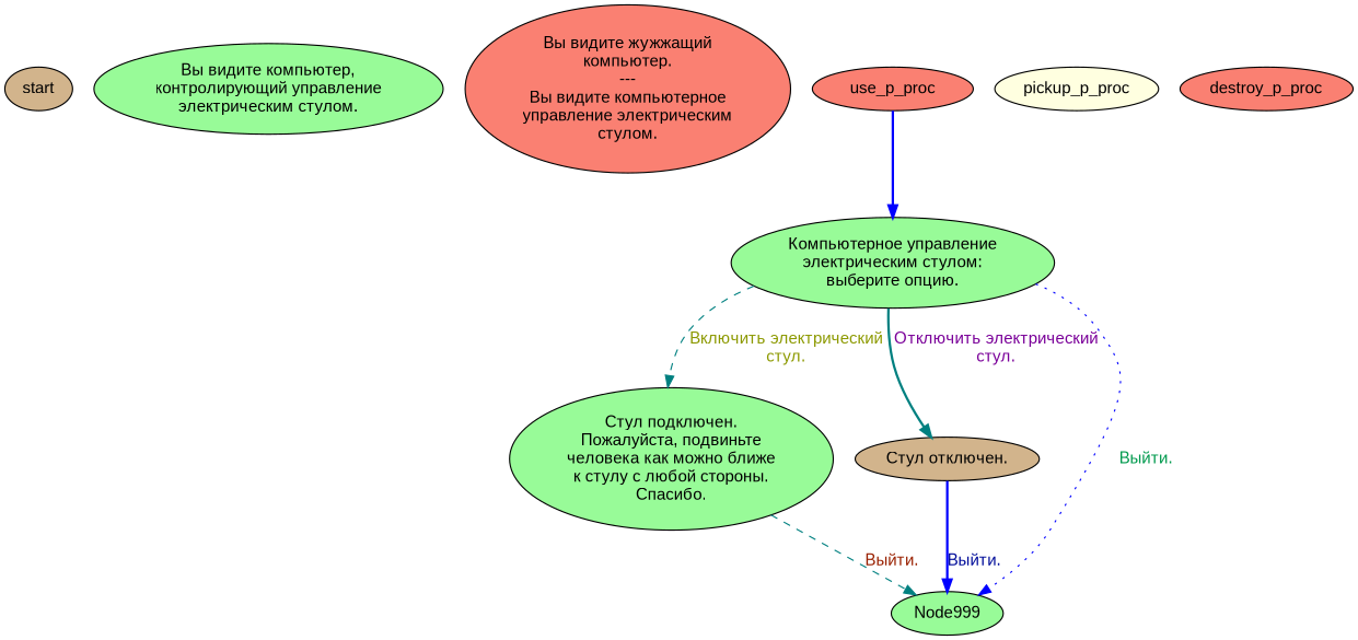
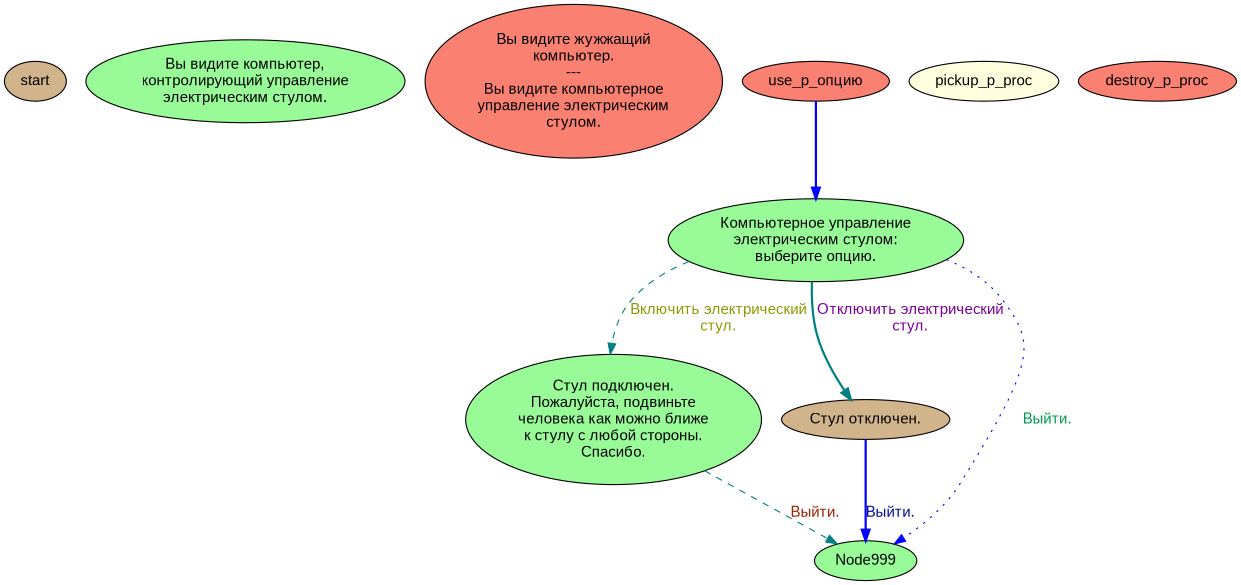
  digraph {
    fontname="Liberation Sans"
    node [color="#000000" fillcolor=palegreen fontname="Liberation Sans" style=filled]
    edge [color=blue fontname="Liberation Sans" style=bold]
    start [fillcolor=tan]
    n2 [label="Вы видите компьютер,\nконтролирующий управление\nэлектрическим стулом."]
    n3 [fillcolor=salmon label="Вы видите жужжащий\nкомпьютер.\n---\nВы видите компьютерное\nуправление электрическим\nстулом."]
-   use_p_proc [fillcolor=salmon]
+   use_p_proc [fillcolor=salmon label="use_p_опцию"]
    n5 [label="Компьютерное управление\nэлектрическим стулом:\nвыберите опцию."]
    n6 [label="Стул подключен.\nПожалуйста, подвиньте\nчеловека как можно ближе\nк стулу с любой стороны.\nСпасибо."]
    n7 [fillcolor=tan label="Стул отключен."]
    Node999
    pickup_p_proc [fillcolor=lightyellow]
    destroy_p_proc [fillcolor=salmon]
    use_p_proc -> n5
    n5 -> n6 [color=teal fontcolor="#8C9900" label="Включить электрический\nстул." style=dashed]
    n5 -> n7 [color=teal fontcolor="#7A0099" label="Отключить электрический\nстул."]
    n5 -> Node999 [fontcolor="#00994D" label="Выйти." style=dotted]
    n6 -> Node999 [color=teal fontcolor="#992000" label="Выйти." style=dashed]
    n7 -> Node999 [fontcolor="#000C99" label="Выйти."]
  }
